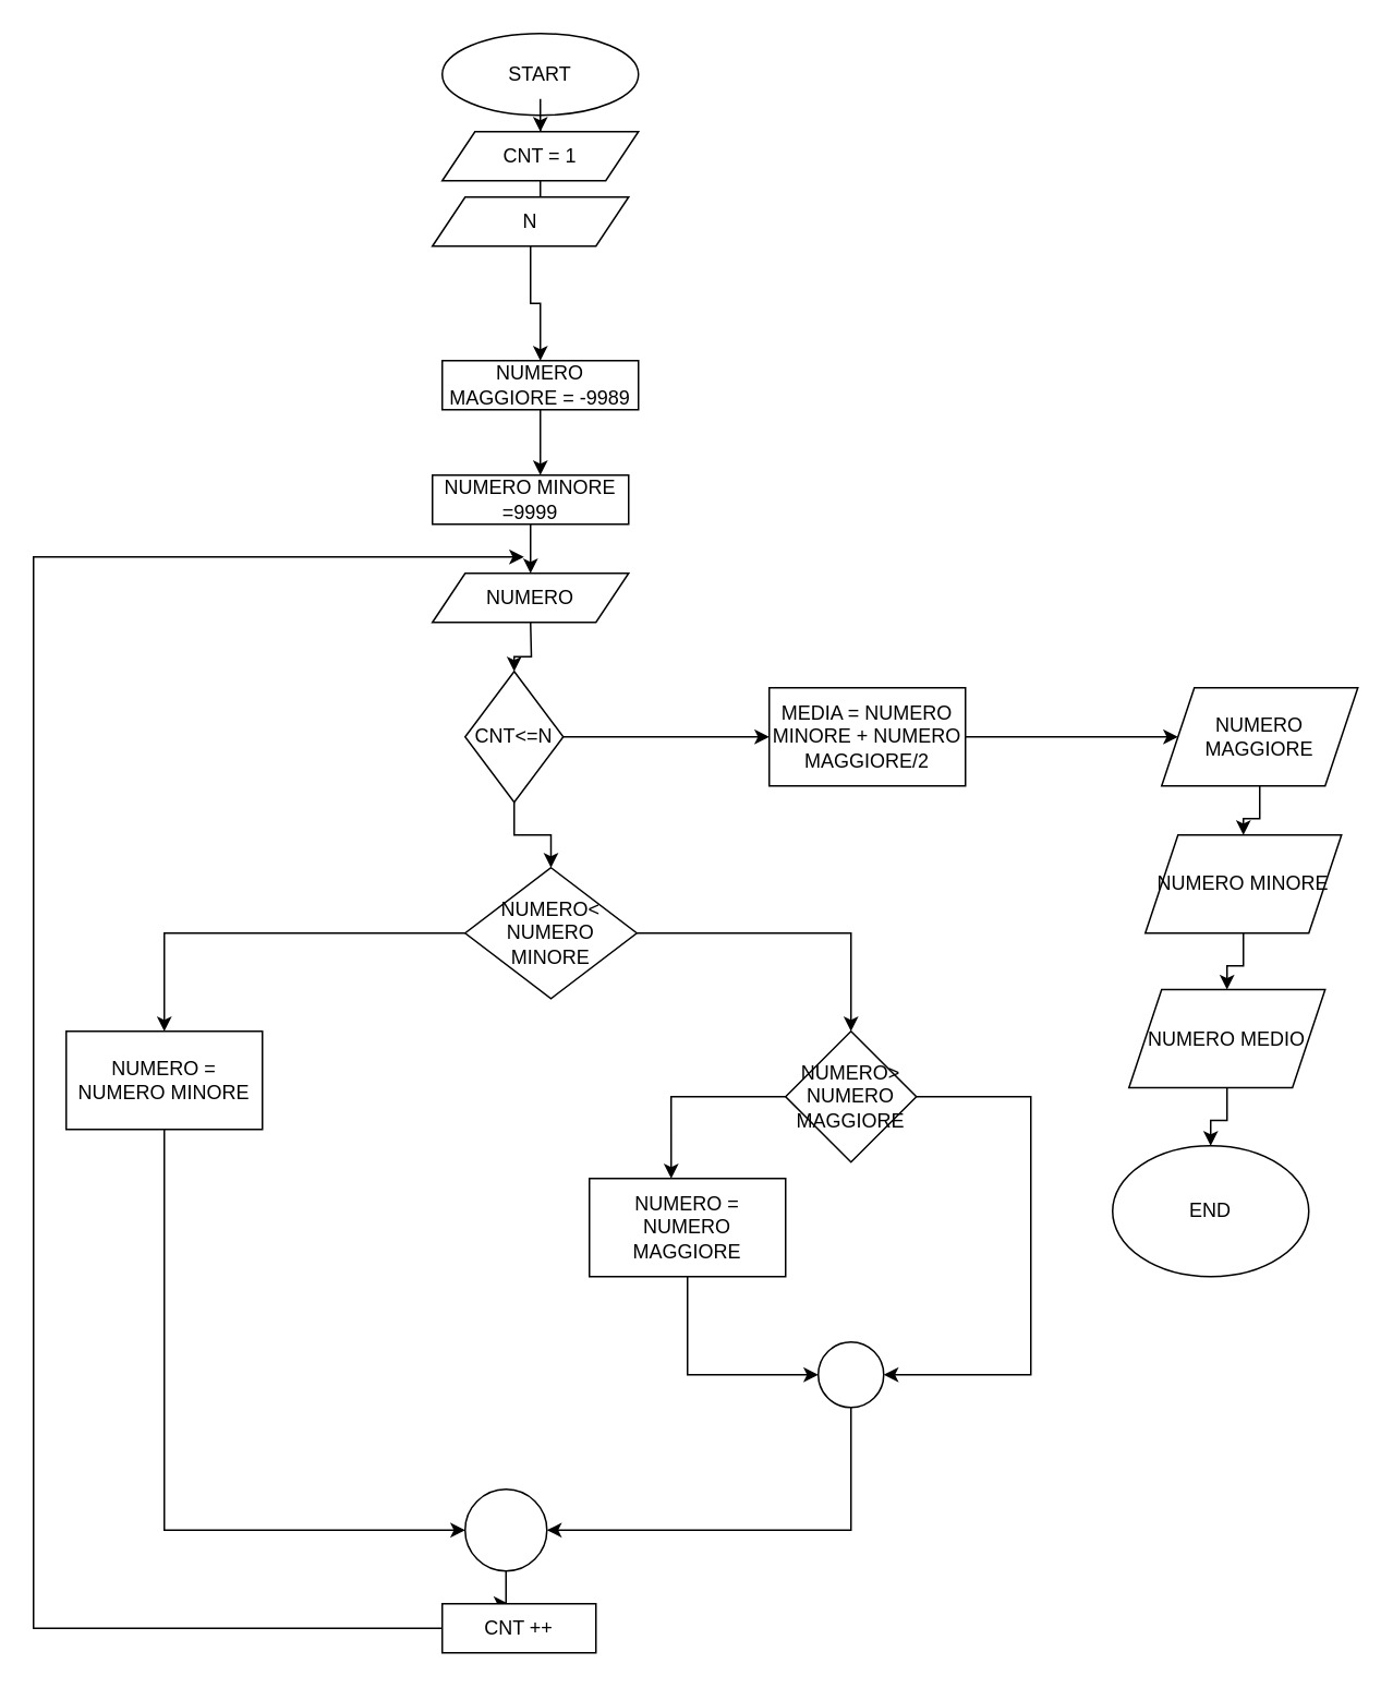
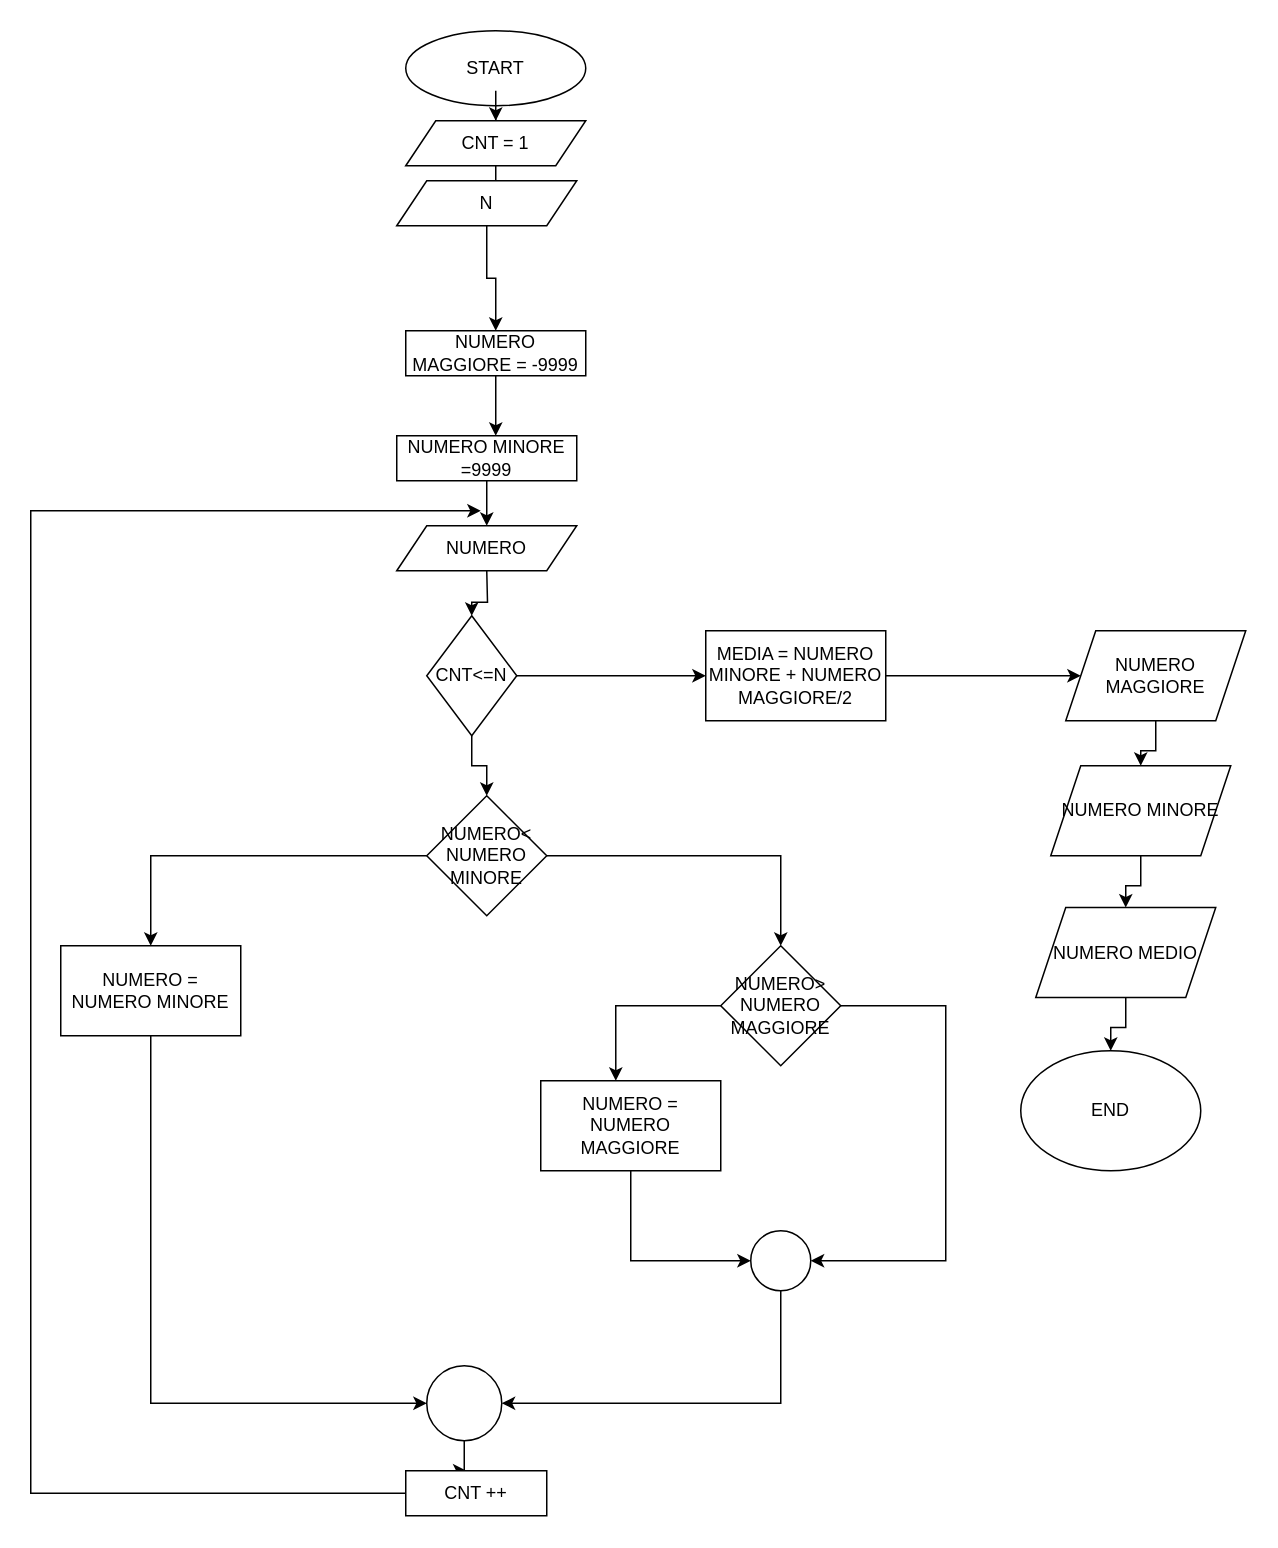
  <mxCell id="0" />
  <mxCell id="1" parent="0" />
  <mxCell id="2" value="START" style="ellipse;whiteSpace=wrap;html=1;" vertex="1" parent="1"><mxGeometry x="270" width="120" height="50" as="geometry" y="20" /></mxCell>
  <mxCell id="3" style="edgeStyle=orthogonalEdgeStyle;rounded=0;orthogonalLoop=1;jettySize=auto;html=1;exitX=0.5;exitY=1;exitDx=0;exitDy=0;" edge="1" parent="1" source="2" target="4"><mxGeometry relative="1" as="geometry"><mxPoint x="330" y="60" as="targetPoint" /></mxGeometry></mxCell>
  <mxCell id="4" value="CNT = 1" style="shape=parallelogram;perimeter=parallelogramPerimeter;whiteSpace=wrap;html=1;fixedSize=1;" vertex="1" parent="1"><mxGeometry x="270" y="80" width="120" height="30" as="geometry" /></mxCell>
  <mxCell id="5" value="" style="edgeStyle=orthogonalEdgeStyle;rounded=0;orthogonalLoop=1;jettySize=auto;html=1;" edge="1" parent="1" target="8"><mxGeometry relative="1" as="geometry"><mxPoint x="324" y="380" as="sourcePoint" /></mxGeometry></mxCell>
  <mxCell id="6" value="" style="edgeStyle=orthogonalEdgeStyle;rounded=0;orthogonalLoop=1;jettySize=auto;html=1;" edge="1" parent="1" source="8" target="21"><mxGeometry relative="1" as="geometry" /></mxCell>
  <mxCell id="7" style="edgeStyle=orthogonalEdgeStyle;rounded=0;orthogonalLoop=1;jettySize=auto;html=1;" edge="1" parent="1" source="8" target="36"><mxGeometry relative="1" as="geometry"><mxPoint x="530" y="450" as="targetPoint" /></mxGeometry></mxCell>
  <mxCell id="8" value="CNT&amp;lt;=N" style="rhombus;whiteSpace=wrap;html=1;" vertex="1" parent="1"><mxGeometry x="284" y="410" width="60" height="80" as="geometry" /></mxCell>
  <mxCell id="9" value="" style="edgeStyle=orthogonalEdgeStyle;rounded=0;orthogonalLoop=1;jettySize=auto;html=1;" edge="1" parent="1" source="10" target="12"><mxGeometry relative="1" as="geometry" /></mxCell>
  <mxCell id="10" value="NUMERO MINORE =9999" style="rounded=0;whiteSpace=wrap;html=1;" vertex="1" parent="1"><mxGeometry x="264" y="290" width="120" height="30" as="geometry" /></mxCell>
- <mxCell id="11" value="NUMERO MAGGIORE = -9989" style="rounded=0;whiteSpace=wrap;html=1;" vertex="1" parent="1"><mxGeometry x="270" y="220" width="120" height="30" as="geometry" /></mxCell>
+ <mxCell id="11" value="NUMERO MAGGIORE = -9999" style="rounded=0;whiteSpace=wrap;html=1;" vertex="1" parent="1"><mxGeometry x="270" y="220" width="120" height="30" as="geometry" /></mxCell>
  <mxCell id="12" value="NUMERO" style="shape=parallelogram;perimeter=parallelogramPerimeter;whiteSpace=wrap;html=1;fixedSize=1;" vertex="1" parent="1"><mxGeometry x="264" y="350" width="120" height="30" as="geometry" /></mxCell>
  <mxCell id="13" style="edgeStyle=orthogonalEdgeStyle;rounded=0;orthogonalLoop=1;jettySize=auto;html=1;exitX=0.5;exitY=1;exitDx=0;exitDy=0;" edge="1" parent="1" source="2" target="2"><mxGeometry relative="1" as="geometry" /></mxCell>
  <mxCell id="14" value="" style="edgeStyle=orthogonalEdgeStyle;rounded=0;orthogonalLoop=1;jettySize=auto;html=1;" edge="1" parent="1" source="4" target="16"><mxGeometry relative="1" as="geometry"><mxPoint x="330" y="110" as="sourcePoint" /><mxPoint x="324" y="180" as="targetPoint" /></mxGeometry></mxCell>
  <mxCell id="15" style="edgeStyle=orthogonalEdgeStyle;rounded=0;orthogonalLoop=1;jettySize=auto;html=1;" edge="1" parent="1" source="16" target="11"><mxGeometry relative="1" as="geometry" /></mxCell>
  <mxCell id="16" value="N" style="shape=parallelogram;perimeter=parallelogramPerimeter;whiteSpace=wrap;html=1;fixedSize=1;" vertex="1" parent="1"><mxGeometry x="264" y="120" width="120" height="30" as="geometry" /></mxCell>
  <mxCell id="17" style="edgeStyle=orthogonalEdgeStyle;rounded=0;orthogonalLoop=1;jettySize=auto;html=1;exitX=0.5;exitY=1;exitDx=0;exitDy=0;" edge="1" parent="1" source="10" target="10"><mxGeometry relative="1" as="geometry" /></mxCell>
  <mxCell id="18" value="" style="endArrow=classic;html=1;rounded=0;exitX=0.5;exitY=1;exitDx=0;exitDy=0;" edge="1" parent="1" source="11"><mxGeometry width="50" height="50" relative="1" as="geometry"><mxPoint x="290" y="420" as="sourcePoint" /><mxPoint x="330" y="290" as="targetPoint" /></mxGeometry></mxCell>
  <mxCell id="19" style="edgeStyle=orthogonalEdgeStyle;rounded=0;orthogonalLoop=1;jettySize=auto;html=1;entryX=0.5;entryY=0;entryDx=0;entryDy=0;" edge="1" parent="1" source="21" target="23"><mxGeometry relative="1" as="geometry"><mxPoint x="100" y="570" as="targetPoint" /><Array as="points"><mxPoint x="100" y="570" /></Array></mxGeometry></mxCell>
  <mxCell id="20" style="edgeStyle=orthogonalEdgeStyle;rounded=0;orthogonalLoop=1;jettySize=auto;html=1;entryX=0.5;entryY=0;entryDx=0;entryDy=0;" edge="1" parent="1" source="21" target="26"><mxGeometry relative="1" as="geometry"><mxPoint x="510" y="570" as="targetPoint" /><Array as="points"><mxPoint x="520" y="570" /></Array></mxGeometry></mxCell>
- <mxCell id="21" value="&lt;div&gt;NUMERO&amp;lt;&lt;/div&gt;&lt;div&gt;NUMERO&lt;/div&gt;&lt;div&gt;MINORE&lt;br&gt;&lt;/div&gt;" style="rhombus;whiteSpace=wrap;html=1;" vertex="1" parent="1"><mxGeometry x="284" y="530" width="105" height="80" as="geometry" /></mxCell>
+ <mxCell id="21" value="&lt;div&gt;NUMERO&amp;lt;&lt;/div&gt;&lt;div&gt;NUMERO&lt;/div&gt;&lt;div&gt;MINORE&lt;br&gt;&lt;/div&gt;" style="rhombus;whiteSpace=wrap;html=1;" vertex="1" parent="1"><mxGeometry x="284" y="530" width="80" height="80" as="geometry" /></mxCell>
  <mxCell id="22" style="edgeStyle=orthogonalEdgeStyle;rounded=0;orthogonalLoop=1;jettySize=auto;html=1;" edge="1" parent="1" source="23" target="32"><mxGeometry relative="1" as="geometry"><mxPoint x="290" y="930" as="targetPoint" /><Array as="points"><mxPoint x="100" y="930" /><mxPoint x="100" y="930" /></Array></mxGeometry></mxCell>
  <mxCell id="23" value="&lt;div&gt;NUMERO =&lt;/div&gt;&lt;div&gt;NUMERO MINORE&lt;br&gt;&lt;/div&gt;" style="rounded=0;whiteSpace=wrap;html=1;" vertex="1" parent="1"><mxGeometry x="40" y="630" width="120" height="60" as="geometry" /></mxCell>
  <mxCell id="24" style="edgeStyle=orthogonalEdgeStyle;rounded=0;orthogonalLoop=1;jettySize=auto;html=1;entryX=1;entryY=0.5;entryDx=0;entryDy=0;" edge="1" parent="1" source="26" target="30"><mxGeometry relative="1" as="geometry"><mxPoint x="630" y="840" as="targetPoint" /><Array as="points"><mxPoint x="630" y="670" /><mxPoint x="630" y="840" /></Array></mxGeometry></mxCell>
  <mxCell id="25" style="edgeStyle=orthogonalEdgeStyle;rounded=0;orthogonalLoop=1;jettySize=auto;html=1;entryX=0.417;entryY=0;entryDx=0;entryDy=0;entryPerimeter=0;" edge="1" parent="1" source="26" target="28"><mxGeometry relative="1" as="geometry"><mxPoint x="410" y="680" as="targetPoint" /><Array as="points"><mxPoint x="410" y="670" /></Array></mxGeometry></mxCell>
  <mxCell id="26" value="&lt;div&gt;NUMERO&amp;gt;&lt;/div&gt;&lt;div&gt;NUMERO &lt;br&gt;&lt;/div&gt;&lt;div&gt;MAGGIORE&lt;br&gt;&lt;/div&gt;" style="rhombus;whiteSpace=wrap;html=1;" vertex="1" parent="1"><mxGeometry x="480" y="630" width="80" height="80" as="geometry" /></mxCell>
  <mxCell id="27" style="edgeStyle=orthogonalEdgeStyle;rounded=0;orthogonalLoop=1;jettySize=auto;html=1;" edge="1" parent="1" source="28" target="30"><mxGeometry relative="1" as="geometry"><mxPoint x="510" y="820" as="targetPoint" /><Array as="points"><mxPoint x="420" y="820" /><mxPoint x="420" y="820" /></Array></mxGeometry></mxCell>
  <mxCell id="28" value="&lt;div&gt;NUMERO = &lt;br&gt;&lt;/div&gt;&lt;div&gt;NUMERO MAGGIORE&lt;br&gt;&lt;/div&gt;" style="rounded=0;whiteSpace=wrap;html=1;" vertex="1" parent="1"><mxGeometry x="360" y="720" width="120" height="60" as="geometry" /></mxCell>
  <mxCell id="29" style="edgeStyle=orthogonalEdgeStyle;rounded=0;orthogonalLoop=1;jettySize=auto;html=1;entryX=1;entryY=0.5;entryDx=0;entryDy=0;" edge="1" parent="1" source="30" target="32"><mxGeometry relative="1" as="geometry"><mxPoint x="370" y="930" as="targetPoint" /><Array as="points"><mxPoint x="520" y="935" /></Array></mxGeometry></mxCell>
  <mxCell id="30" value="" style="ellipse;whiteSpace=wrap;html=1;aspect=fixed;" vertex="1" parent="1"><mxGeometry x="500" y="820" width="40" height="40" as="geometry" /></mxCell>
  <mxCell id="31" value="" style="edgeStyle=orthogonalEdgeStyle;rounded=0;orthogonalLoop=1;jettySize=auto;html=1;" edge="1" parent="1" source="32"><mxGeometry relative="1" as="geometry"><mxPoint x="310" y="980" as="targetPoint" /></mxGeometry></mxCell>
  <mxCell id="32" value="" style="ellipse;whiteSpace=wrap;html=1;aspect=fixed;" vertex="1" parent="1"><mxGeometry x="284" y="910" width="50" height="50" as="geometry" /></mxCell>
  <mxCell id="33" style="edgeStyle=orthogonalEdgeStyle;rounded=0;orthogonalLoop=1;jettySize=auto;html=1;" edge="1" parent="1" source="34"><mxGeometry relative="1" as="geometry"><mxPoint x="320" y="340" as="targetPoint" /><Array as="points"><mxPoint x="20" y="995" /></Array></mxGeometry></mxCell>
  <mxCell id="34" value="CNT ++" style="rounded=0;whiteSpace=wrap;html=1;" vertex="1" parent="1"><mxGeometry x="270" y="980" width="94" height="30" as="geometry" /></mxCell>
  <mxCell id="35" style="edgeStyle=orthogonalEdgeStyle;rounded=0;orthogonalLoop=1;jettySize=auto;html=1;" edge="1" parent="1" source="36" target="38"><mxGeometry relative="1" as="geometry"><mxPoint x="690" y="450" as="targetPoint" /></mxGeometry></mxCell>
  <mxCell id="36" value="MEDIA = NUMERO MINORE + NUMERO MAGGIORE/2" style="rounded=0;whiteSpace=wrap;html=1;" vertex="1" parent="1"><mxGeometry x="470" y="420" width="120" height="60" as="geometry" /></mxCell>
  <mxCell id="37" value="" style="edgeStyle=orthogonalEdgeStyle;rounded=0;orthogonalLoop=1;jettySize=auto;html=1;" edge="1" parent="1" source="38" target="40"><mxGeometry relative="1" as="geometry" /></mxCell>
  <mxCell id="38" value="NUMERO MAGGIORE" style="shape=parallelogram;perimeter=parallelogramPerimeter;whiteSpace=wrap;html=1;fixedSize=1;" vertex="1" parent="1"><mxGeometry x="710" y="420" width="120" height="60" as="geometry" /></mxCell>
  <mxCell id="39" value="" style="edgeStyle=orthogonalEdgeStyle;rounded=0;orthogonalLoop=1;jettySize=auto;html=1;" edge="1" parent="1" source="40" target="42"><mxGeometry relative="1" as="geometry" /></mxCell>
  <mxCell id="40" value="NUMERO MINORE" style="shape=parallelogram;perimeter=parallelogramPerimeter;whiteSpace=wrap;html=1;fixedSize=1;" vertex="1" parent="1"><mxGeometry x="700" y="510" width="120" height="60" as="geometry" /></mxCell>
  <mxCell id="41" value="" style="edgeStyle=orthogonalEdgeStyle;rounded=0;orthogonalLoop=1;jettySize=auto;html=1;" edge="1" parent="1" source="42" target="43"><mxGeometry relative="1" as="geometry" /></mxCell>
  <mxCell id="42" value="NUMERO MEDIO" style="shape=parallelogram;perimeter=parallelogramPerimeter;whiteSpace=wrap;html=1;fixedSize=1;" vertex="1" parent="1"><mxGeometry x="690" y="604.5" width="120" height="60" as="geometry" /></mxCell>
  <mxCell id="43" value="END" style="ellipse;whiteSpace=wrap;html=1;" vertex="1" parent="1"><mxGeometry x="680" y="700" width="120" height="80" as="geometry" /></mxCell>
